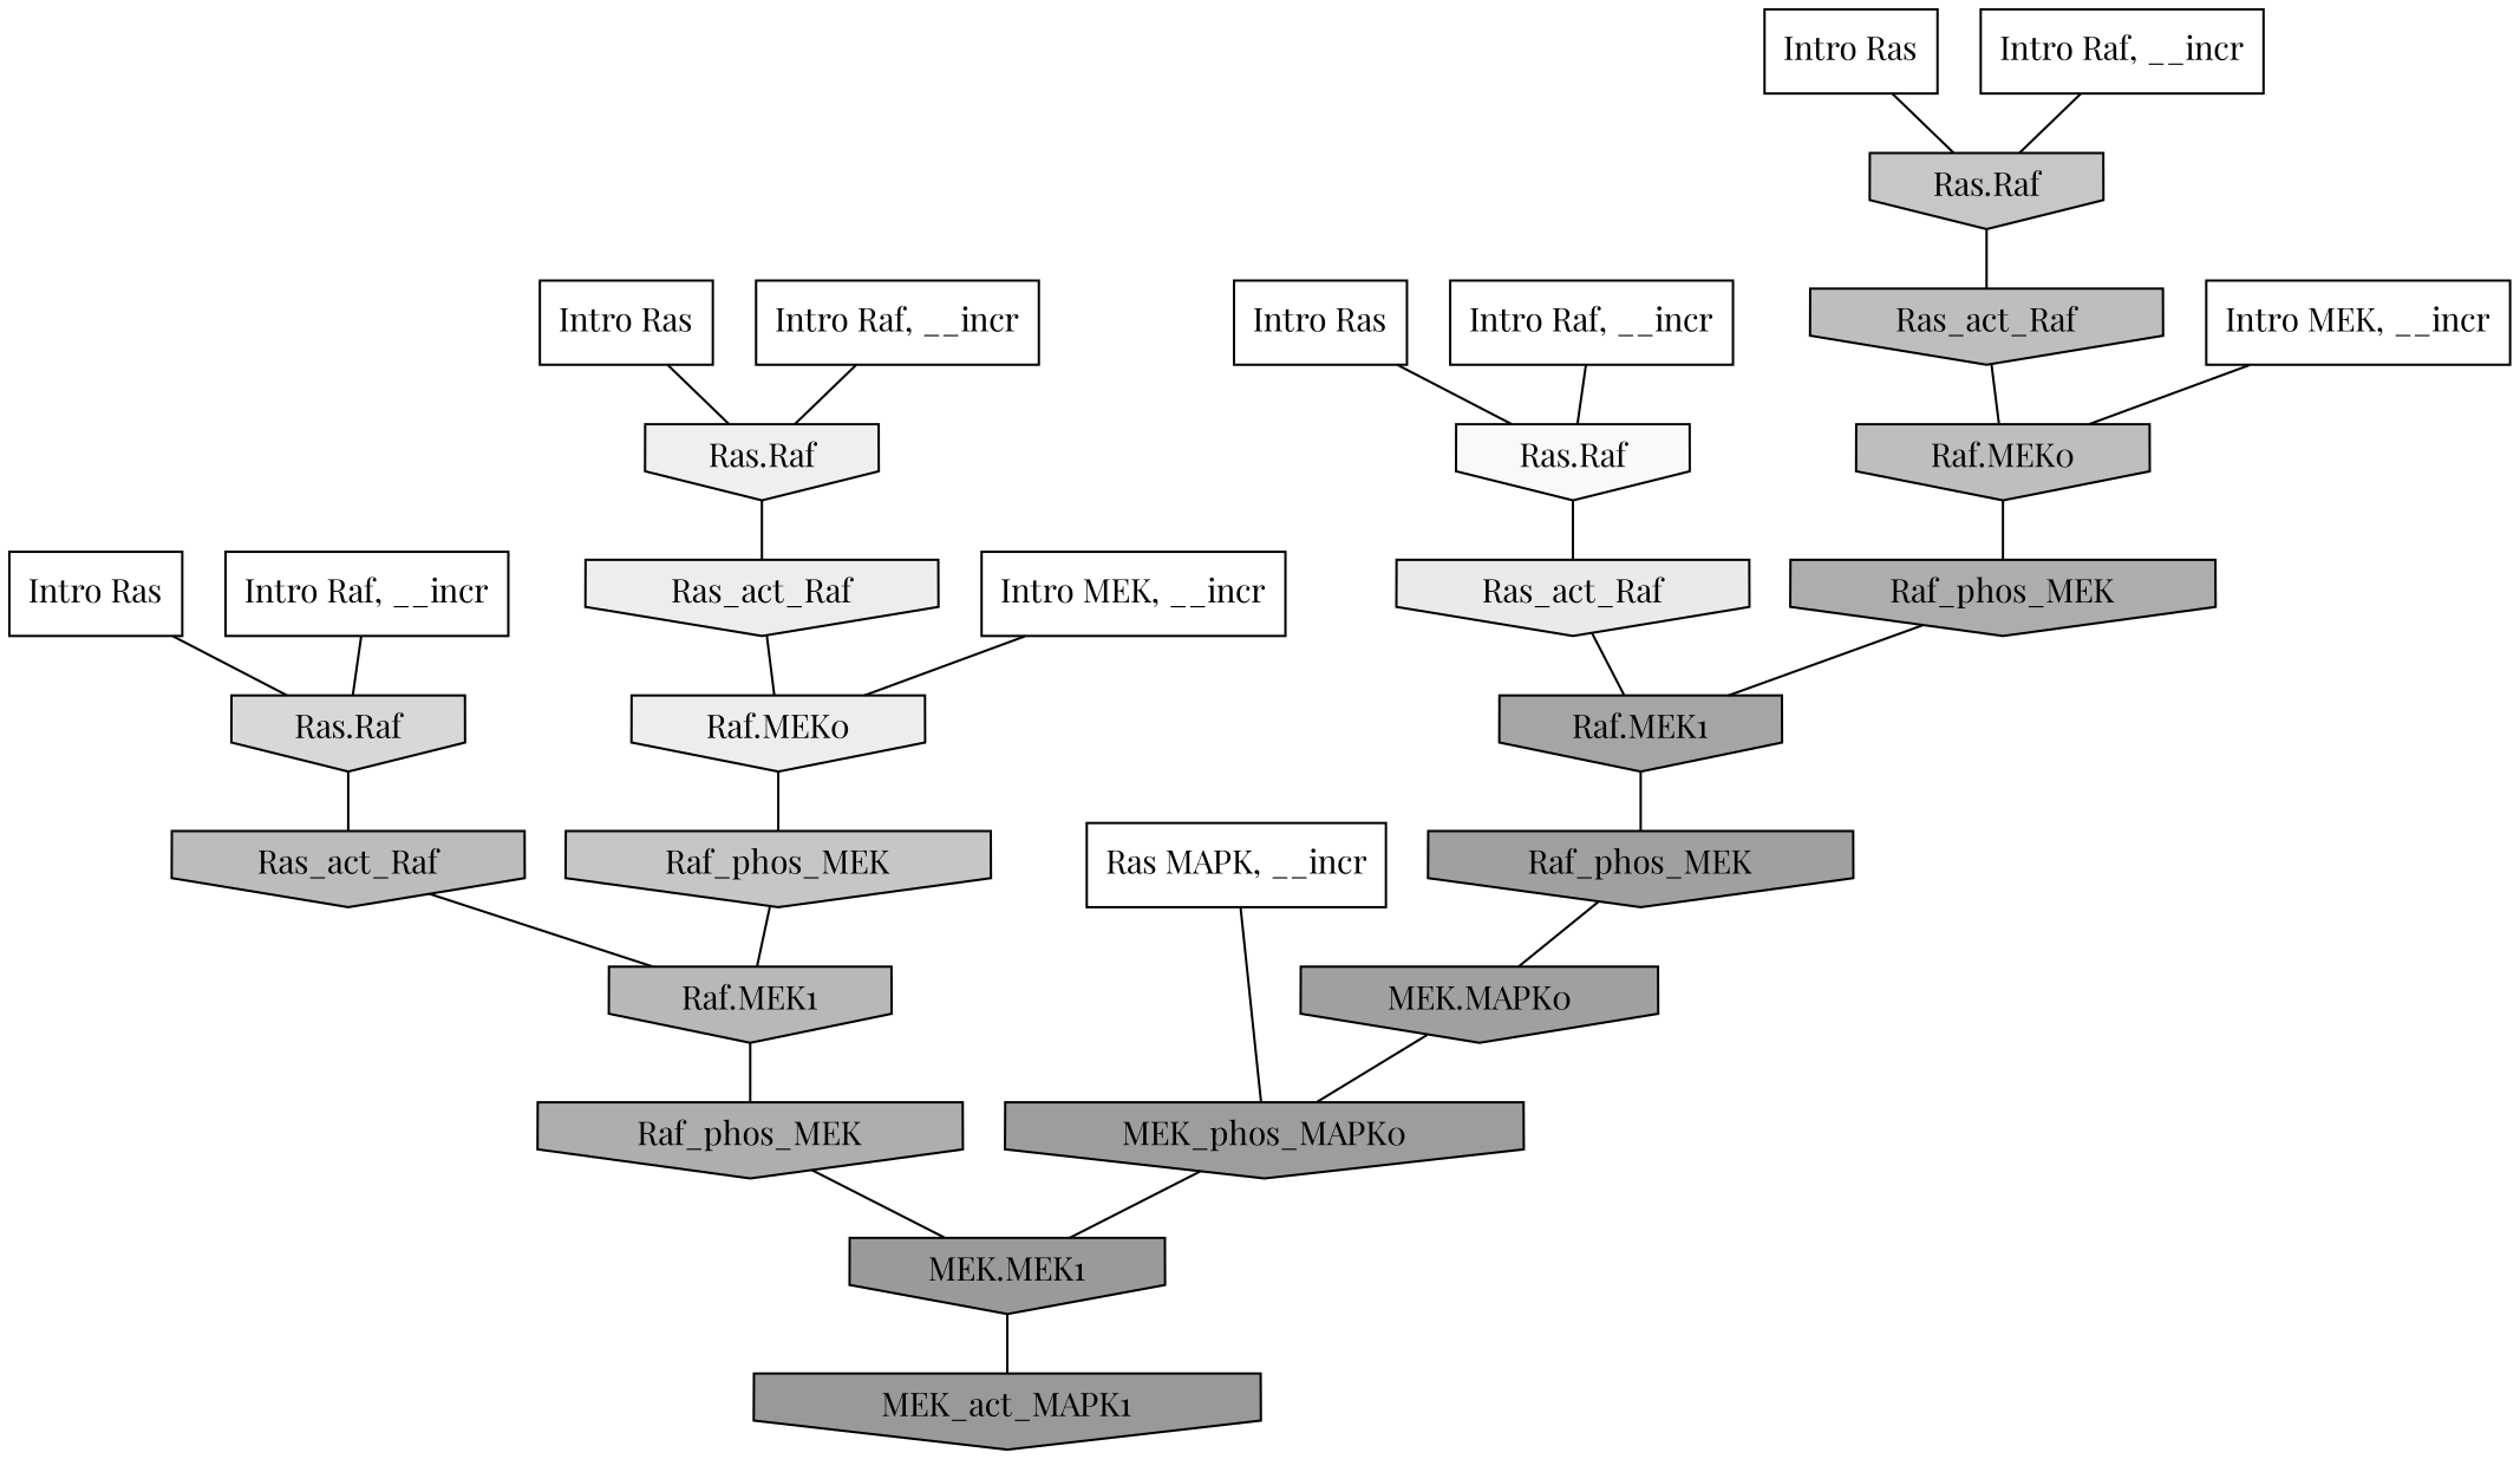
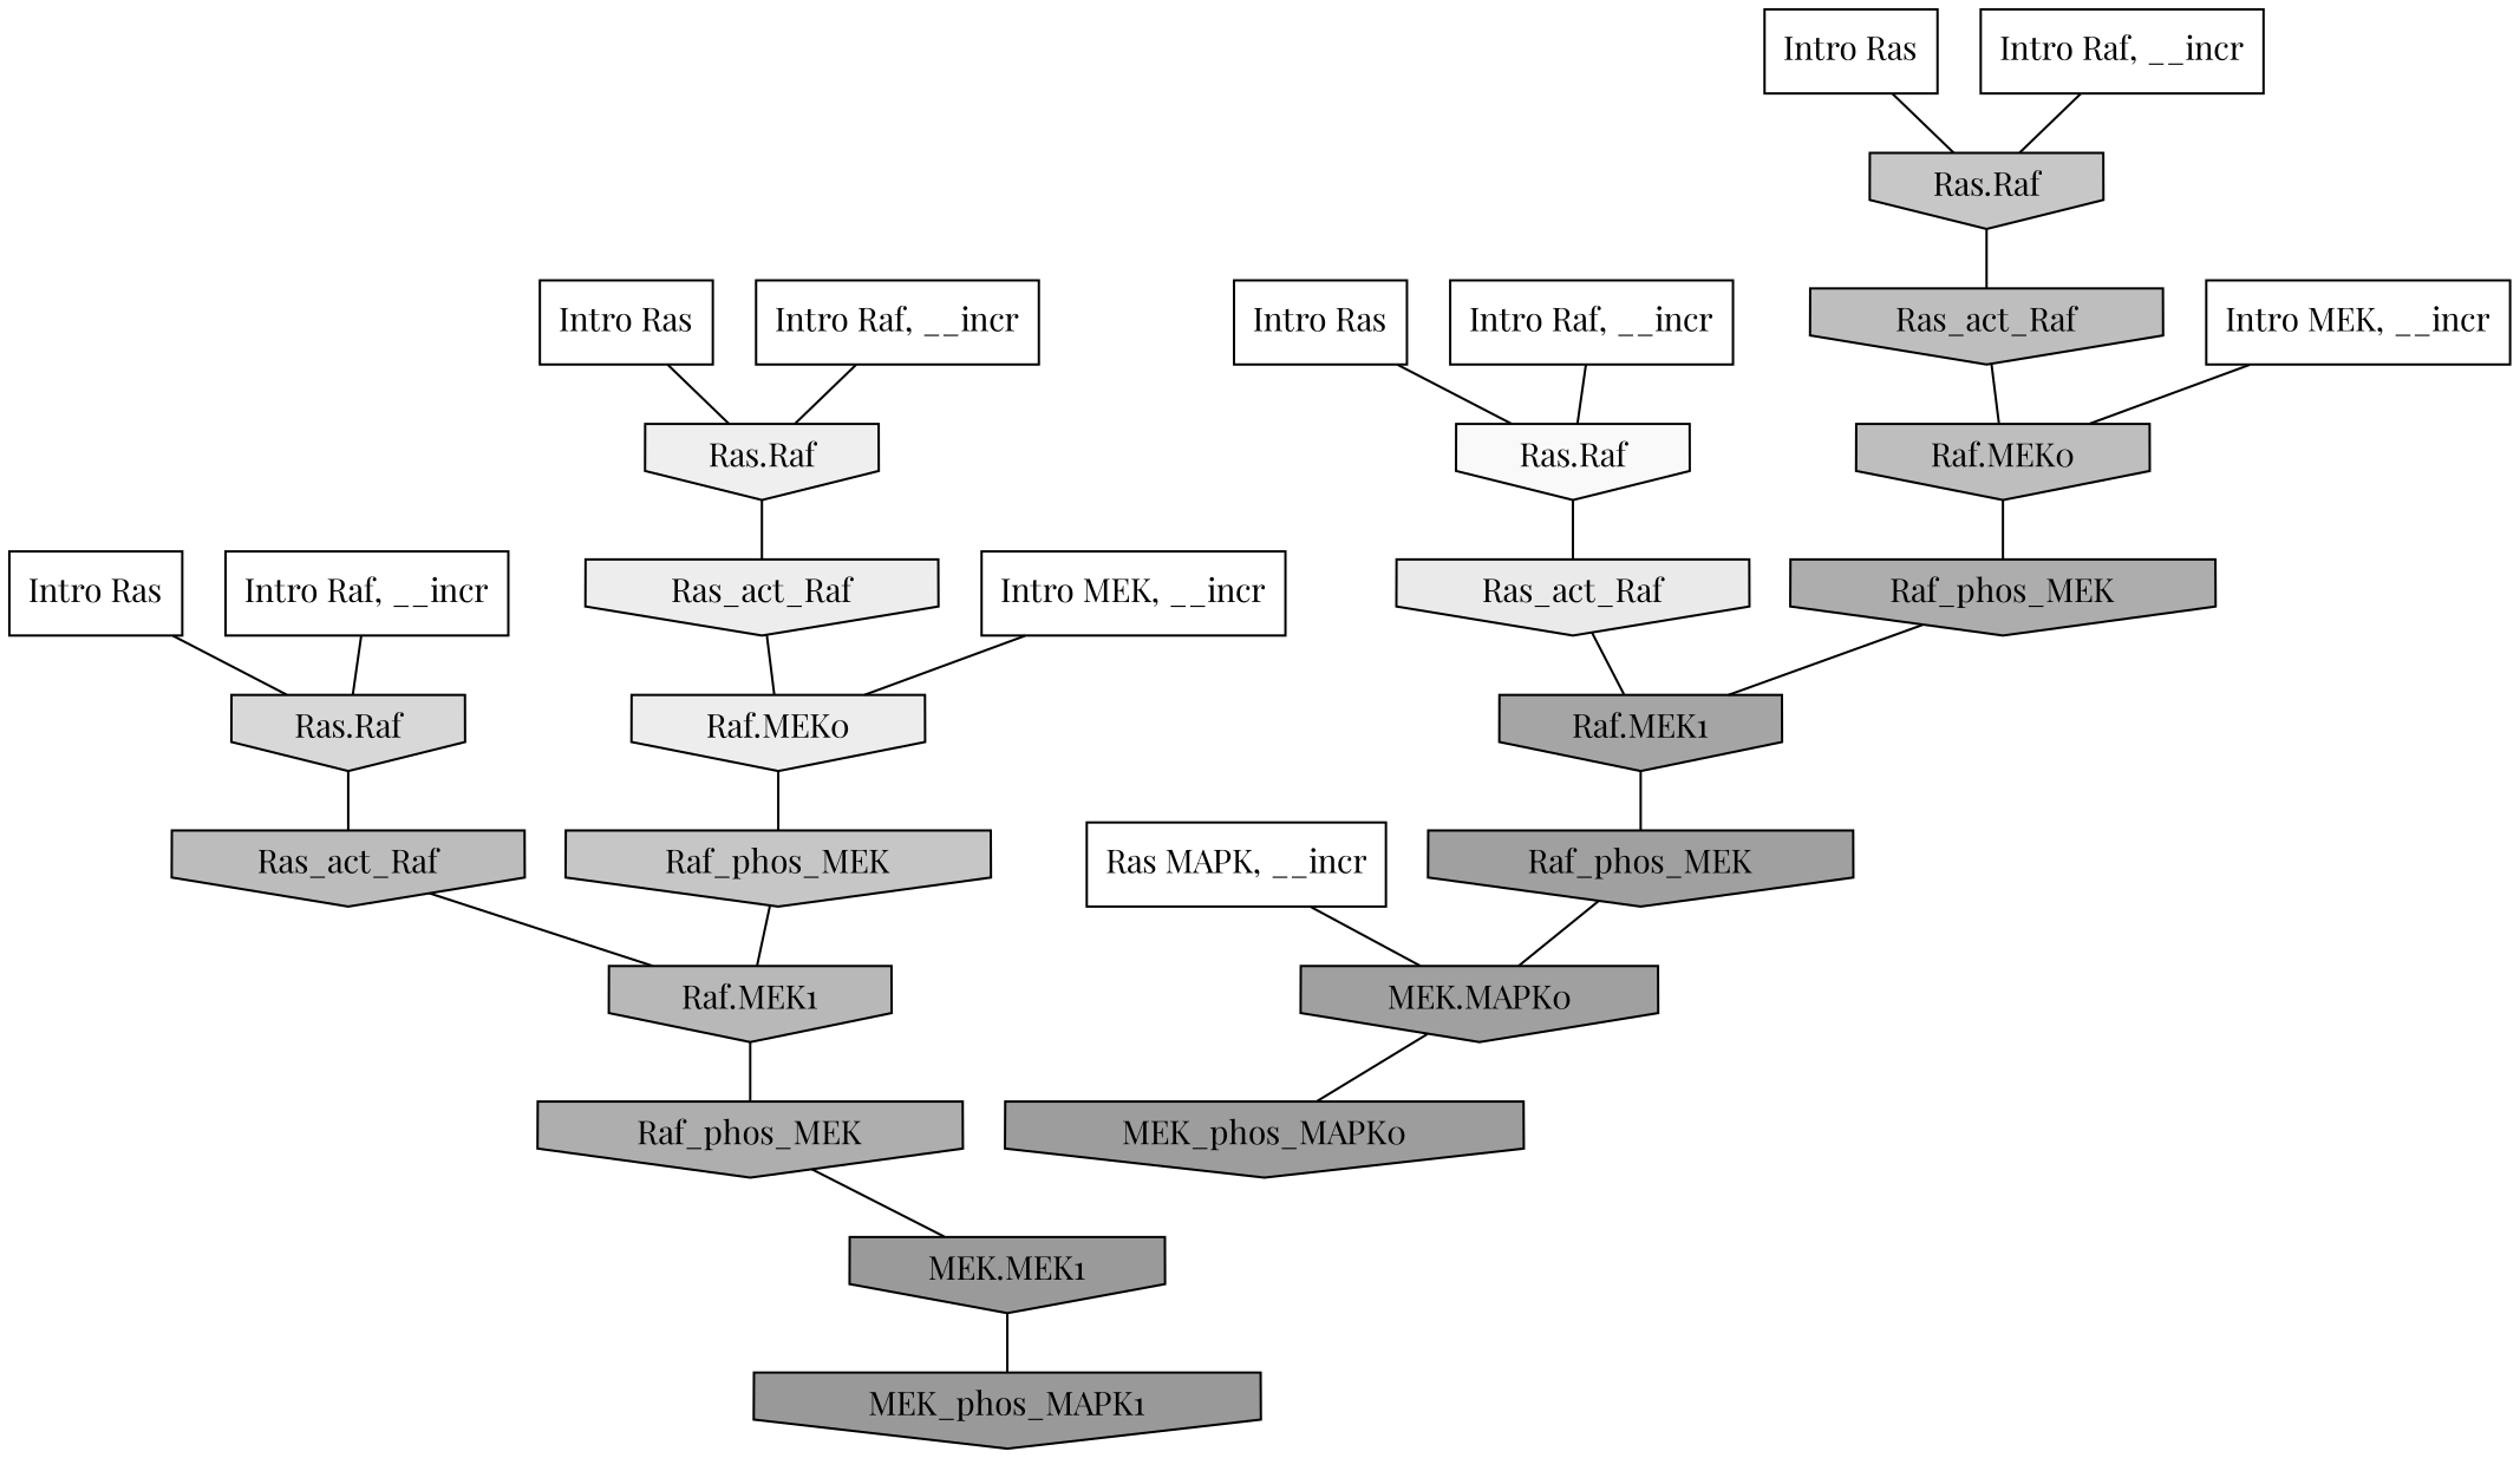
  digraph {
    fontname="Playfair Display"
    rankdir=TB
    ranksep=0.30
    node [fillcolor="0.000 0.000 1.000" fontname="Playfair Display" shape=invhouse style=filled]
    edge [color="0.000 0.000 0.000" dir=none fontname="Playfair Display"]
    n1 [label="Intro Ras" shape=rectangle]
    n2 [fillcolor="0.000 0.000 0.936" label="Ras.Raf"]
    n3 [fillcolor="0.000 0.000 0.929" label=Ras_act_Raf]
    n4 [label="Intro Ras" shape=rectangle]
    n5 [fillcolor="0.000 0.000 0.844" label="Ras.Raf"]
    n6 [fillcolor="0.000 0.000 0.736" label=Ras_act_Raf]
    n7 [label="Intro Ras" shape=rectangle]
    n8 [fillcolor="0.000 0.000 0.973" label="Ras.Raf"]
    n9 [fillcolor="0.000 0.000 0.916" label=Ras_act_Raf]
    n10 [label="Intro Ras" shape=rectangle]
    n11 [fillcolor="0.000 0.000 0.779" label="Ras.Raf"]
    n12 [fillcolor="0.000 0.000 0.744" label=Ras_act_Raf]
    n13 [label="Intro Raf, __incr" shape=rectangle]
    n14 [label="Intro Raf, __incr" shape=rectangle]
    n15 [label="Intro Raf, __incr" shape=rectangle]
    n16 [label="Intro Raf, __incr" shape=rectangle]
    n17 [label="Intro MEK, __incr" shape=rectangle]
    n18 [fillcolor="0.000 0.000 0.929" label="Raf.MEK0"]
    n19 [fillcolor="0.000 0.000 0.774" label=Raf_phos_MEK]
    n20 [label="Intro MEK, __incr" shape=rectangle]
    n21 [fillcolor="0.000 0.000 0.744" label="Raf.MEK0"]
    n22 [fillcolor="0.000 0.000 0.676" label=Raf_phos_MEK]
    n23 [label="Ras MAPK, __incr" shape=rectangle]
    n24 [fillcolor="0.000 0.000 0.627" label="MEK.MAPK0"]
    n25 [fillcolor="0.000 0.000 0.617" label=MEK_phos_MAPK0]
    n26 [fillcolor="0.000 0.000 0.646" label="Raf.MEK1"]
    n27 [fillcolor="0.000 0.000 0.722" label="Raf.MEK1"]
    n28 [fillcolor="0.000 0.000 0.627" label=Raf_phos_MEK]
    n29 [fillcolor="0.000 0.000 0.681" label=Raf_phos_MEK]
    n30 [fillcolor="0.000 0.000 0.603" label="MEK.MEK1"]
-   n31 [fillcolor="0.000 0.000 0.600" label=MEK_act_MAPK1]
+   n31 [fillcolor="0.000 0.000 0.600" label=MEK_phos_MAPK1]
    n1 -> n2
    n2 -> n3
    n3 -> n18
    n4 -> n5
    n5 -> n6
    n6 -> n27
    n7 -> n8
    n8 -> n9
    n9 -> n26
    n10 -> n11
    n11 -> n12
    n12 -> n21
    n13 -> n8
    n14 -> n5
    n15 -> n2
    n16 -> n11
    n17 -> n18
    n18 -> n19
    n19 -> n27
    n20 -> n21
    n21 -> n22
    n22 -> n26
-   n23 -> n25
+   n23 -> n24
    n24 -> n25
-   n25 -> n30
    n26 -> n28
    n27 -> n29
    n28 -> n24
    n29 -> n30
    n30 -> n31
  }
